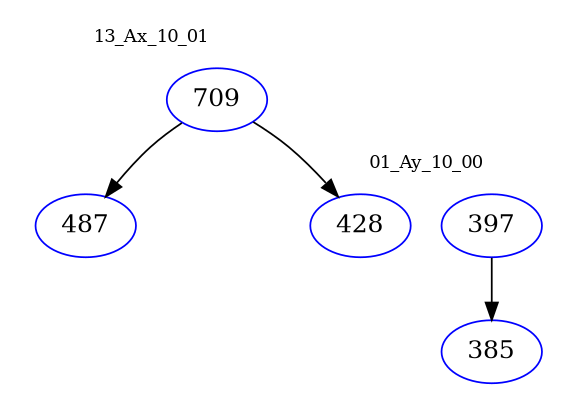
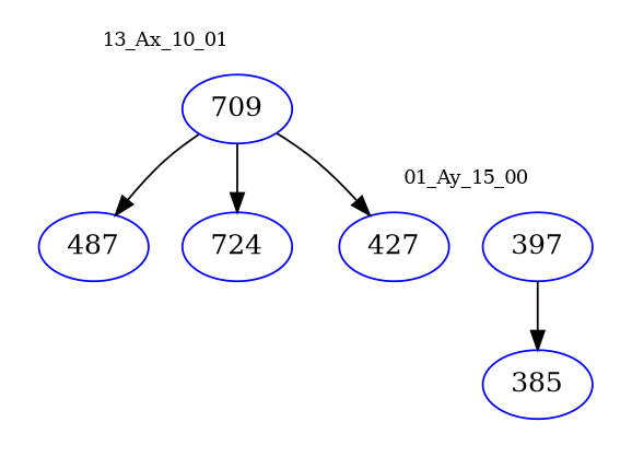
  digraph {
    node [color=blue]
    edge [color=black]
    n1 [label=397]
    n2 [label=385]
-   n3 [label=428]
+   n3 [label=427]
    n4 [label=709]
    n5 [label=487]
+   n6 [label=724]
    subgraph cluster_1 {
      color=white
      fontsize=10
-     label="01_Ay_10_00"
+     label="01_Ay_15_00"
      n1
      n2
      n3
    }
    subgraph cluster_2 {
      color=white
      fontsize=10
      label="13_Ax_10_01"
      n4
      n5
+     n6
    }
    n1 -> n2
    n4 -> n3
    n4 -> n5
+   n4 -> n6
  }
